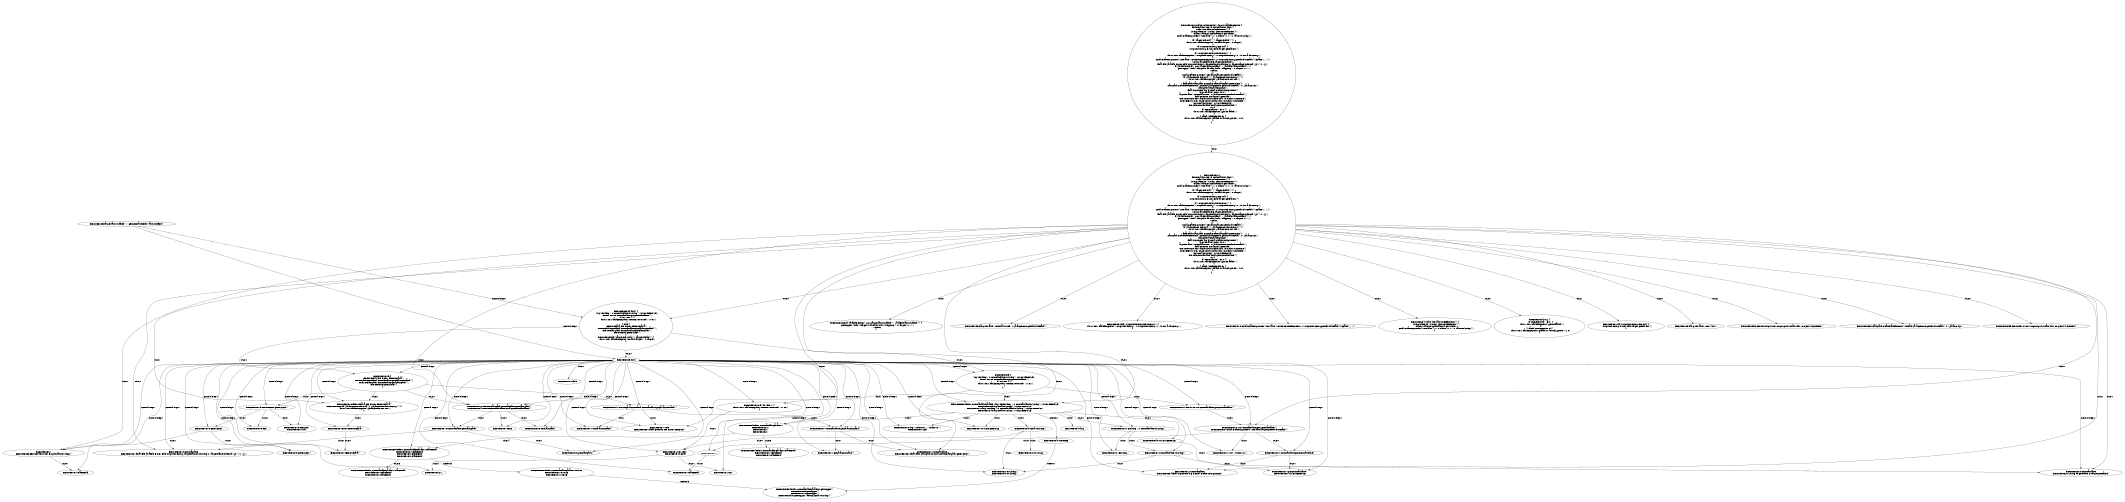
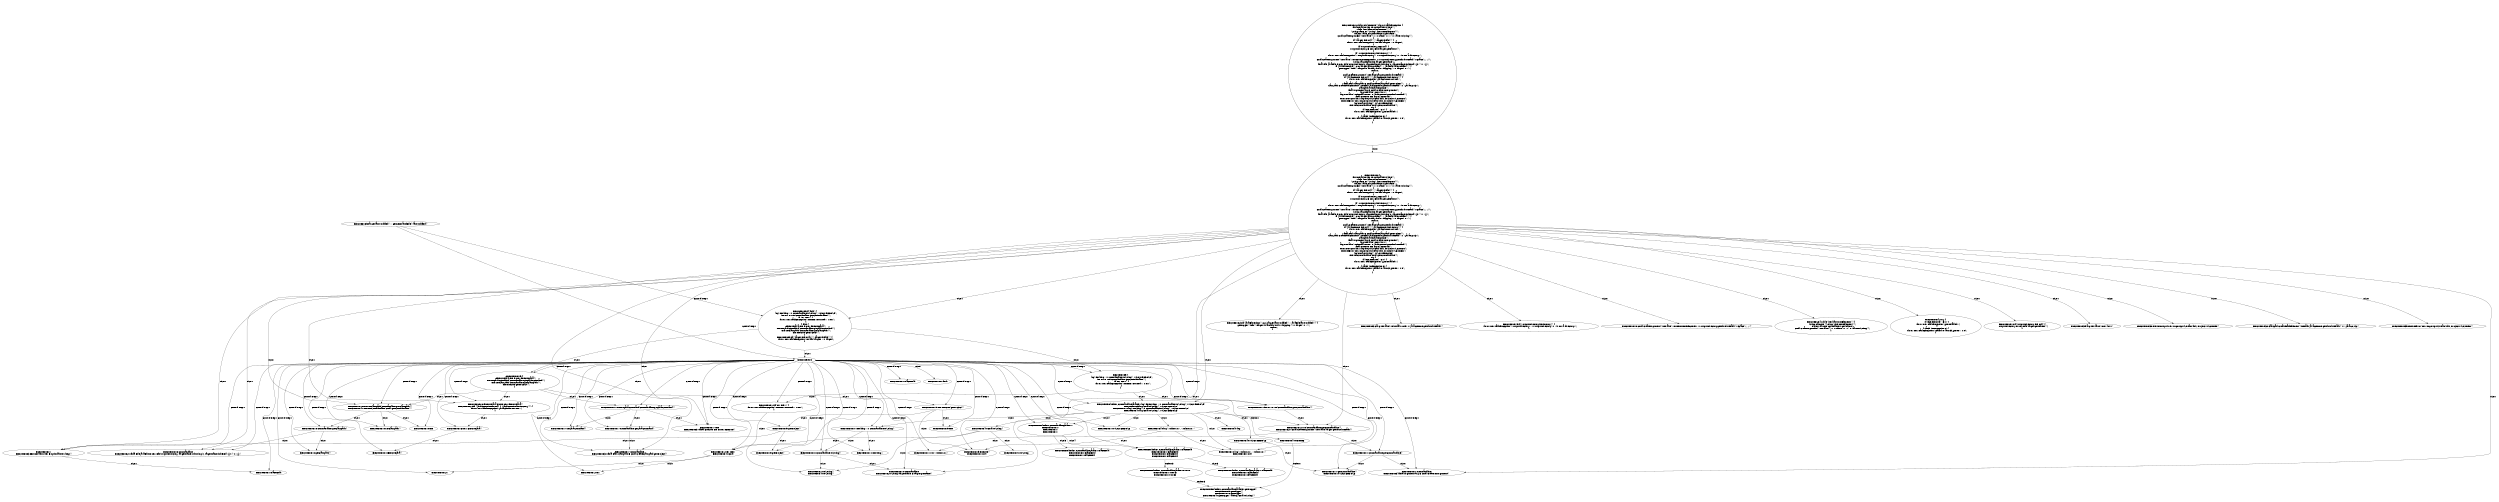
  digraph {
    node [shape=ellipse]
    n1 [label="executeAsForked#?,CommandlineJava#-1:MOVE\nexecute0#?#-1:MOVE\nexecute#?#-1:MOVE"]
    n2 [label="executeAsForked#?,CommandlineJava#31:getLogger()\nexecute0#?#5:getLogger()\nexecute#?#10:getLogger()\nexecute#?#40:getLogger().debug(cmdl.toString())"]
    n3 [label="executeAsForked#?,CommandlineJava#-1:PlaceHold\nexecute0#?#-1:PlaceHold\nexecute#?#-1:PlaceHold\nexecute#?#-1:PlaceHold"]
    n4 [label="executeAsForked#?,CommandlineJava#-1:PlaceHold\nexecute0#?#-1:PlaceHold\nexecute#?#-1:PlaceHold"]
    n5 [label="executeAsForked#?,CommandlineJava#-1:\nexecute0#?#-1:\nexecute#?#-1:\nexecute#?#-1:"]
    n6 [label="executeAsForked#?,CommandlineJava#-1:PlaceHold\nexecute0#?#-1:PlaceHold\nexecute#?#-1:PlaceHold"]
    n7 [label="executeAsForked#?,CommandlineJava#31:log(\"Executing: \" + commandline.toString(), MSG_VERBOSE)\nexecute0#?#5:log(cmdl.toString(), MSG_VERBOSE)\nexecute#?#10:log(\"Forking \" + commandline.toString(), MSG_VERBOSE)\nexecute#?#40:log(cmdl.toString(), MSG_VERBOSE)"]
-   n8 [label="execute#?#10:log(<unknown>,<unknown>)\nexecute#?#-1:get"]
+   n8 [label="execute#?#10:log(<unknown>,<unknown>)\nexecute#?#-1:null"]
    n9 [label="execute#?#10:\"Forking \" + commandline.toString()"]
    n10 [label="execute#?#10:MSG_VERBOSE"]
    n11 [label="execute#?#40:cmdl.toString()"]
    n12 [label="execute#?#40:MSG_VERBOSE"]
    n13 [label="execute#?#40:UPDATE"]
    n14 [label="execute#?#40:log"]
+   n15 [label="execute#?#40:log(<unknown>,<unknown>)"]
    n16 [label="execute#?#10:\"Forking \""]
    n17 [label="execute#?#10:commandline.toString()"]
    n18 [label="execute#?#12:err == 1\nexecute#?#40:cmdl"]
    n19 [label="execute#?#10:toString()\nexecute#?#40:toString()"]
    n20 [label="execute#?#40:toString"]
    n21 [label="execute#?#11:getCommandline()\nexecute#?#-1:MSG_VERBOSE"]
    n22 [label="execute#?#19:execute()\nexecute#?#-1:null"]
    n23 [label="execute#?#12:1"]
    n24 [label="execute#?#12:err"]
    n25 [label="execute#?#-1:\nexecute#?#3:Enumeration iter = optionalAttrs.keys()"]
    n26 [label="execute#?#-1:PlaceHold"]
    n27 [label="execute#?#12:if (err == 1) \{\n    throw new TaskException(\"ANTLR returned: \" + err);\n\}"]
    n28 [label="execute#?#18:exe.setClasspath(commandline.getClasspath())\nexecute#?#41:exe.setCommandline(cmdl.getCommandline())"]
    n29 [label="execute#?#18:setClasspath()"]
    n30 [label="execute#?#18:exe"]
    n31 [label="execute#?#18:commandline.getClasspath()"]
    n32 [label="execute#?#18:getClasspath()"]
    n33 [label="execute#?#18:commandline\nexecute#?#21:final File javaFile = new File(outputDirectory, targetName.substring(0, targetName.indexOf(\".jjt\")) + \".jj\")"]
    n34 [label="execute#?#17:commandline\nexecute#?#31:final Path classpath = cmdl.createClasspath(getProject())"]
-   n35 [label="execute#?#17:getJavaCommand()"]
    n36 [label="execute#?#17:exe\nexecute#?#37:final Execute exe = new Execute()"]
    n37 [label="execute#?#-1:PlaceHold"]
    n38 [label="execute#?#11:commandline\nexecute#?#34:final Argument arg = cmdl.createVmArgument()"]
    n39 [label="execute#?#10:commandline\nexecute#?#20:String targetName = target.getName()"]
    n40 [label="execute#?#-1:ExecuteJava()"]
    n41 [label="execute#?#5:target.lastModified() > getGeneratedFile().lastModified()"]
-   n42 [label="execute#?#9:fork"]
+   n42 [label="info#?#9:fork"]
    n43 [label="execute#?#9:if (fork) \{\n    log(\"Forking \" + commandline.toString(), MSG_VERBOSE);\n    int err = run(commandline.getCommandline());\n    if (err == 1) \{\n        throw new TaskException(\"ANTLR returned: \" + err);\n    \}\n\} else \{\n    ExecuteJava exe = new ExecuteJava();\n    exe.setJavaCommand(commandline.getJavaCommand());\n    exe.setClasspath(commandline.getClasspath());\n    exe.execute(getProject());\n\}\nexecute#?#9:if ((target == null) || (!target.isFile())) \{\n    throw new TaskException(\"Invalid target: \" + target);\n\}"]
    n44 [label="execute#?#17:setJavaCommand()"]
    n45 [label="execute#?#17:commandline.getJavaCommand()"]
    n46 [label="execute#?#11:run(commandline.getCommandline())\nexecute#?#27:cmdl.createArgument().setValue(target.getAbsolutePath())"]
    n47 [label="execute#?#11:run(<unknown>)"]
-   n48 [label="execute#?#-1:"]
    n49 [label="execute#?#11:commandline.getCommandline()"]
    n50 [label="execute#?#11:int err = run(commandline.getCommandline())"]
    n51 [label="execute#?#16:ExecuteJava exe = new ExecuteJava()\nexecute#?#28:if ((javaccHome == null) || (!javaccHome.isDirectory())) \{\n    throw new TaskException(\"Javacchome not set.\");\n\}"]
    n52 [label="execute#?#19:getProject()"]
    n53 [label="execute#?#19:exe"]
    n54 [label="execute#?#-1:fork"]
    n55 [label="execute#?#17:exe.setJavaCommand(commandline.getJavaCommand())"]
    n56 [label="execute#?#16:new ExecuteJava()"]
    n57 [label="execute#?#19:getProject()"]
    n58 [label="execute#?#9:\{\n    log(\"Forking \" + commandline.toString(), MSG_VERBOSE);\n    int err = run(commandline.getCommandline());\n    if (err == 1) \{\n        throw new TaskException(\"ANTLR returned: \" + err);\n    \}\n\}"]
    n59 [label="execute#?#19:exe.execute(getProject())"]
    n60 [label="execute#?#15:\{\n    ExecuteJava exe = new ExecuteJava();\n    exe.setJavaCommand(commandline.getJavaCommand());\n    exe.setClasspath(commandline.getClasspath());\n    exe.execute(getProject());\n\}"]
    n61 [label="execute#?#23:if (javaFile.exists() && (target.lastModified() < javaFile.lastModified())) \{\n    getLogger().info((\"Target is already built - skipping (\" + target) + \")\");\n    return;\n\}"]
    n62 [label="execute#?#36:arg.setValue(\"-Dinstall.root=\" + javaccHome.getAbsolutePath())"]
    n63 [label="execute#?#15:if (!outputDirectory.isDirectory()) \{\n    throw new TaskException((\"'outputdirectory' \" + outputDirectory) + \" is not a directory.\");\n\}"]
    n64 [label="execute#?#2:\{\n    Enumeration iter = optionalAttrs.keys();\n    while (iter.hasMoreElements()) \{\n        String name = ((String) (iter.nextElement()));\n        Object value = optionalAttrs.get(name);\n        cmdl.createArgument().setValue(((\"-\" + name) + \":\") + value.toString());\n    \} \n    if ((target == null) || (!target.isFile())) \{\n        throw new TaskException(\"Invalid target: \" + target);\n    \}\n    if (outputDirectory == null) \{\n        outputDirectory = new File(target.getParent());\n    \}\n    if (!outputDirectory.isDirectory()) \{\n        throw new TaskException((\"'outputdirectory' \" + outputDirectory) + \" is not a directory.\");\n    \}\n    cmdl.createArgument().setValue(\"-OUTPUT_DIRECTORY:\" + outputDirectory.getAbsolutePath().replace('\\', '/'));\n    String targetName = target.getName();\n    final File javaFile = new File(outputDirectory, targetName.substring(0, targetName.indexOf(\".jjt\")) + \".jj\");\n    if (javaFile.exists() && (target.lastModified() < javaFile.lastModified())) \{\n        getLogger().info((\"Target is already built - skipping (\" + target) + \")\");\n        return;\n    \}\n    cmdl.createArgument().setValue(target.getAbsolutePath());\n    if ((javaccHome == null) || (!javaccHome.isDirectory())) \{\n        throw new TaskException(\"Javacchome not set.\");\n    \}\n    final Path classpath = cmdl.createClasspath(getProject());\n    classpath.createPathElement().setPath(javaccHome.getAbsolutePath() + \"/JavaCC.zip\");\n    classpath.addJavaRuntime();\n    final Argument arg = cmdl.createVmArgument();\n    arg.setValue(\"-mx140M\");\n    arg.setValue(\"-Dinstall.root=\" + javaccHome.getAbsolutePath());\n    final Execute exe = new Execute();\n    exe.setOutput(new LogOutputStream(this, Project.MSG_INFO));\n    exe.setError(new LogOutputStream(this, Project.MSG_INFO));\n    log(cmdl.toString(), MSG_VERBOSE);\n    exe.setCommandline(cmdl.getCommandline());\n    try \{\n        if (exe.execute() != 0) \{\n            throw new TaskException(\"JJTree failed.\");\n        \}\n    \} catch (IOException e) \{\n        throw new TaskException(\"Failed to launch JJTree: \" + e);\n    \}\n\}"]
    n65 [label="execute#?#18:cmdl.createArgument().setValue(\"-OUTPUT_DIRECTORY:\" + outputDirectory.getAbsolutePath().replace('\\', '/'))"]
    n66 [label="execute#?#4:while (iter.hasMoreElements()) \{\n    String name = ((String) (iter.nextElement()));\n    Object value = optionalAttrs.get(name);\n    cmdl.createArgument().setValue(((\"-\" + name) + \":\") + value.toString());\n\} "]
    n67 [label="execute#?#42:try \{\n    if (exe.execute() != 0) \{\n        throw new TaskException(\"JJTree failed.\");\n    \}\n\} catch (IOException e) \{\n    throw new TaskException(\"Failed to launch JJTree: \" + e);\n\}"]
    n68 [label="execute#?#12:if (outputDirectory == null) \{\n    outputDirectory = new File(target.getParent());\n\}"]
    n69 [label="execute#?#35:arg.setValue(\"-mx140M\")"]
    n70 [label="execute#?#38:exe.setOutput(new LogOutputStream(this, Project.MSG_INFO))"]
    n71 [label="execute#?#32:classpath.createPathElement().setPath(javaccHome.getAbsolutePath() + \"/JavaCC.zip\")"]
    n72 [label="execute#?#39:exe.setError(new LogOutputStream(this, Project.MSG_INFO))"]
    n73 [label="execute#?#2:public void execute() throws TaskException \{\n    Enumeration iter = optionalAttrs.keys();\n    while (iter.hasMoreElements()) \{\n        String name = ((String) (iter.nextElement()));\n        Object value = optionalAttrs.get(name);\n        cmdl.createArgument().setValue(((\"-\" + name) + \":\") + value.toString());\n    \} \n    if ((target == null) || (!target.isFile())) \{\n        throw new TaskException(\"Invalid target: \" + target);\n    \}\n    if (outputDirectory == null) \{\n        outputDirectory = new File(target.getParent());\n    \}\n    if (!outputDirectory.isDirectory()) \{\n        throw new TaskException((\"'outputdirectory' \" + outputDirectory) + \" is not a directory.\");\n    \}\n    cmdl.createArgument().setValue(\"-OUTPUT_DIRECTORY:\" + outputDirectory.getAbsolutePath().replace('\\', '/'));\n    String targetName = target.getName();\n    final File javaFile = new File(outputDirectory, targetName.substring(0, targetName.indexOf(\".jjt\")) + \".jj\");\n    if (javaFile.exists() && (target.lastModified() < javaFile.lastModified())) \{\n        getLogger().info((\"Target is already built - skipping (\" + target) + \")\");\n        return;\n    \}\n    cmdl.createArgument().setValue(target.getAbsolutePath());\n    if ((javaccHome == null) || (!javaccHome.isDirectory())) \{\n        throw new TaskException(\"Javacchome not set.\");\n    \}\n    final Path classpath = cmdl.createClasspath(getProject());\n    classpath.createPathElement().setPath(javaccHome.getAbsolutePath() + \"/JavaCC.zip\");\n    classpath.addJavaRuntime();\n    final Argument arg = cmdl.createVmArgument();\n    arg.setValue(\"-mx140M\");\n    arg.setValue(\"-Dinstall.root=\" + javaccHome.getAbsolutePath());\n    final Execute exe = new Execute();\n    exe.setOutput(new LogOutputStream(this, Project.MSG_INFO));\n    exe.setError(new LogOutputStream(this, Project.MSG_INFO));\n    log(cmdl.toString(), MSG_VERBOSE);\n    exe.setCommandline(cmdl.getCommandline());\n    try \{\n        if (exe.execute() != 0) \{\n            throw new TaskException(\"JJTree failed.\");\n        \}\n    \} catch (IOException e) \{\n        throw new TaskException(\"Failed to launch JJTree: \" + e);\n    \}\n\}"]
    n1 -> n2 [label="Action:3"]
    n3 -> n1 [label="Action:3"]
    n3 -> n4 [label="AST:3"]
    n5 -> n3 [label="AST:4"]
    n5 -> n6 [label="AST:3"]
    n7 -> n5 [label="AST:4"]
    n7 -> n8 [label="AST:1"]
    n7 -> n9 [label="AST:1"]
    n7 -> n10 [label="AST:1"]
    n7 -> n11 [label="AST:1"]
    n7 -> n12 [label="AST:1"]
    n7 -> n13 [label="Action:1"]
    n7 -> n14 [label="AST:1"]
+   n7 -> n15 [label="AST:1"]
    n9 -> n16 [label="AST:1"]
    n9 -> n17 [label="AST:1"]
    n11 -> n18 [label="AST:1"]
    n11 -> n19 [label="AST:1"]
    n11 -> n20 [label="AST:1"]
    n12 -> n21 [label="AST:1"]
    n13 -> n2 [label="Action:1"]
+   n15 -> n8 [label="AST:1"]
+   n15 -> n22 [label="AST:1"]
    n17 -> n19 [label="AST:1"]
    n17 -> n39 [label="AST:1"]
    n18 -> n23 [label="AST:1"]
    n18 -> n24 [label="AST:1"]
    n25 -> n26 [label="AST:1"]
    n27 -> n18 [label="AST:1"]
    n28 -> n29 [label="AST:1"]
    n28 -> n30 [label="AST:1"]
    n28 -> n31 [label="AST:1"]
    n31 -> n32 [label="AST:1"]
    n31 -> n33 [label="AST:1"]
    n41 -> n42 [label="Control Dep:1"]
    n41 -> n43 [label="Control Dep:1"]
    n42 -> n3 [label="Control Dep:1"]
    n42 -> n5 [label="Control Dep:1"]
    n42 -> n7 [label="Control Dep:1"]
    n42 -> n8 [label="Control Dep:1"]
    n42 -> n9 [label="Control Dep:1"]
    n42 -> n10 [label="Control Dep:1"]
    n42 -> n16 [label="Control Dep:1"]
    n42 -> n17 [label="Control Dep:1"]
    n42 -> n18 [label="Control Dep:1"]
    n42 -> n19 [label="Control Dep:1"]
    n42 -> n21 [label="Control Dep:1"]
    n42 -> n22 [label="Control Dep:1"]
    n42 -> n23 [label="Control Dep:1"]
    n42 -> n24 [label="Control Dep:1"]
    n42 -> n25 [label="Control Dep:1"]
    n42 -> n26 [label="Control Dep:1"]
    n42 -> n27 [label="Control Dep:1"]
    n42 -> n28 [label="Control Dep:1"]
    n42 -> n29 [label="Control Dep:1"]
    n42 -> n30 [label="Control Dep:1"]
    n42 -> n31 [label="Control Dep:1"]
    n42 -> n32 [label="Control Dep:1"]
    n42 -> n33 [label="Control Dep:1"]
    n42 -> n34 [label="Control Dep:1"]
-   n42 -> n35 [label="Control Dep:1"]
    n42 -> n36 [label="Control Dep:1"]
    n42 -> n37 [label="Control Dep:1"]
    n42 -> n38 [label="Control Dep:1"]
    n42 -> n39 [label="Control Dep:1"]
    n42 -> n40 [label="Control Dep:1"]
    n42 -> n44 [label="Control Dep:1"]
    n42 -> n45 [label="Control Dep:1"]
    n42 -> n46 [label="Control Dep:1"]
    n42 -> n47 [label="Control Dep:1"]
-   n42 -> n48 [label="Control Dep:1"]
    n42 -> n49 [label="Control Dep:1"]
    n42 -> n50 [label="Control Dep:1"]
    n42 -> n51 [label="Control Dep:1"]
    n42 -> n52 [label="Control Dep:1"]
    n42 -> n53 [label="Control Dep:1"]
    n42 -> n54 [label="AST:1"]
    n42 -> n55 [label="Control Dep:1"]
    n42 -> n56 [label="Control Dep:1"]
    n42 -> n57 [label="Control Dep:1"]
    n42 -> n58 [label="Control Dep:1"]
    n42 -> n59 [label="Control Dep:1"]
    n42 -> n60 [label="Control Dep:1"]
    n43 -> n42 [label="AST:1"]
    n43 -> n58 [label="AST:1"]
    n43 -> n60 [label="AST:1"]
    n45 -> n34 [label="AST:1"]
-   n45 -> n35 [label="AST:1"]
    n46 -> n47 [label="AST:1"]
-   n46 -> n48 [label="AST:1"]
    n46 -> n49 [label="AST:1"]
-   n48 -> n37 [label="AST:1"]
    n49 -> n21 [label="AST:1"]
    n49 -> n38 [label="AST:1"]
    n50 -> n46 [label="AST:1"]
    n51 -> n56 [label="AST:1"]
    n52 -> n25 [label="AST:1"]
    n52 -> n57 [label="AST:1"]
    n55 -> n36 [label="AST:1"]
    n55 -> n44 [label="AST:1"]
    n55 -> n45 [label="AST:1"]
    n56 -> n40 [label="AST:1"]
    n58 -> n7 [label="AST:1"]
    n58 -> n27 [label="AST:1"]
    n58 -> n50 [label="AST:1"]
    n59 -> n22 [label="AST:1"]
    n59 -> n52 [label="AST:1"]
    n59 -> n53 [label="AST:1"]
    n60 -> n28 [label="AST:1"]
    n60 -> n51 [label="AST:1"]
    n60 -> n55 [label="AST:1"]
    n60 -> n59 [label="AST:1"]
    n64 -> n7 [label="AST:1"]
    n64 -> n25 [label="AST:1"]
    n64 -> n28 [label="AST:1"]
    n64 -> n33 [label="AST:1"]
    n64 -> n34 [label="AST:1"]
    n64 -> n36 [label="AST:1"]
    n64 -> n38 [label="AST:1"]
    n64 -> n39 [label="AST:1"]
    n64 -> n43 [label="AST:1"]
    n64 -> n46 [label="AST:1"]
    n64 -> n51 [label="AST:1"]
    n64 -> n61 [label="AST:1"]
    n64 -> n62 [label="AST:1"]
    n64 -> n63 [label="AST:1"]
    n64 -> n65 [label="AST:1"]
    n64 -> n66 [label="AST:1"]
    n64 -> n67 [label="AST:1"]
    n64 -> n68 [label="AST:1"]
    n64 -> n69 [label="AST:1"]
    n64 -> n70 [label="AST:1"]
    n64 -> n71 [label="AST:1"]
    n64 -> n72 [label="AST:1"]
    n73 -> n64 [label="AST:1"]
  }
